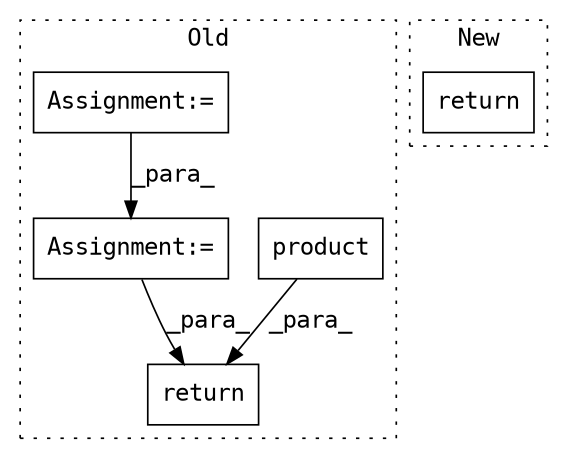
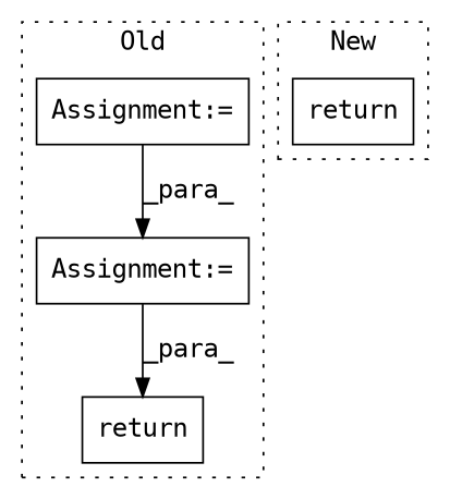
  digraph {
    fontname="DejaVu Sans Mono"
    node [a=41 l=7 shape=box fontname="DejaVu Sans Mono"]
    edge [fontname="DejaVu Sans Mono"]
-   n1 [a=32 l="8,1" label=product s="3650,3668"]
    n2 [label=return s=3599]
    n3 [a=7 l=12 label="Assignment:=" s=3130]
    n4 [a=7 l=1 label="Assignment:=" s=3474]
    n5 [label=return s=3546]
    subgraph cluster_1 {
      label=Old
      style=dotted
-     n1
      n2
      n3
      n4
    }
    subgraph cluster_2 {
      label=New
      style=dotted
      n5
    }
-   n1 -> n2 [label=_para_]
    n3 -> n4 [label=_para_]
    n4 -> n2 [label=_para_]
  }
